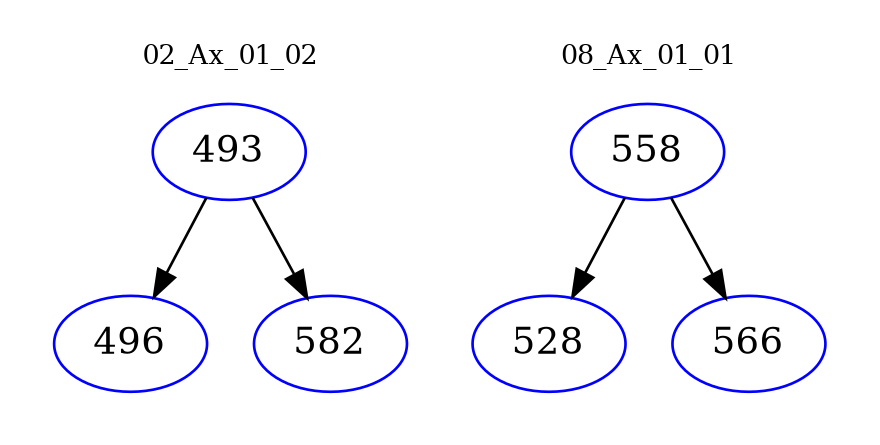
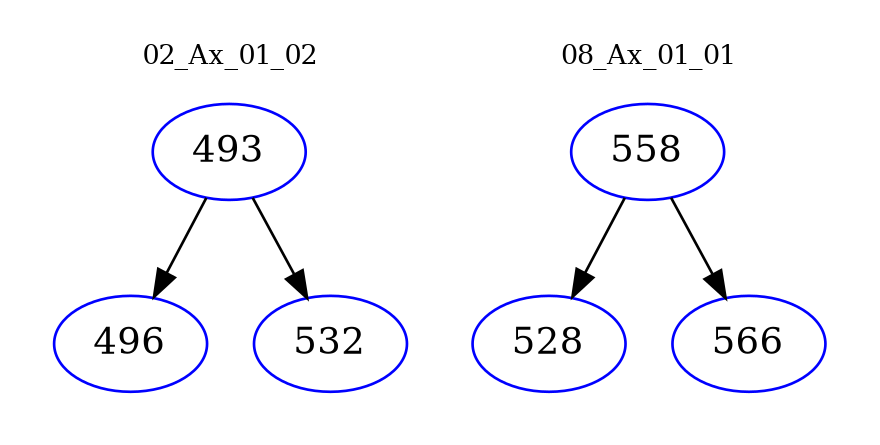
  digraph {
    node [color=blue]
    edge [color=black]
    n1 [label=493]
    n2 [label=496]
-   n3 [label=582]
+   n3 [label=532]
    n4 [label=558]
    n5 [label=528]
    n6 [label=566]
    subgraph cluster_1 {
      color=white
      fontsize=10
      label="02_Ax_01_02"
      n1
      n2
      n3
    }
    subgraph cluster_2 {
      color=white
      fontsize=10
      label="08_Ax_01_01"
      n4
      n5
      n6
    }
    n1 -> n2
    n1 -> n3
    n4 -> n5
    n4 -> n6
  }
